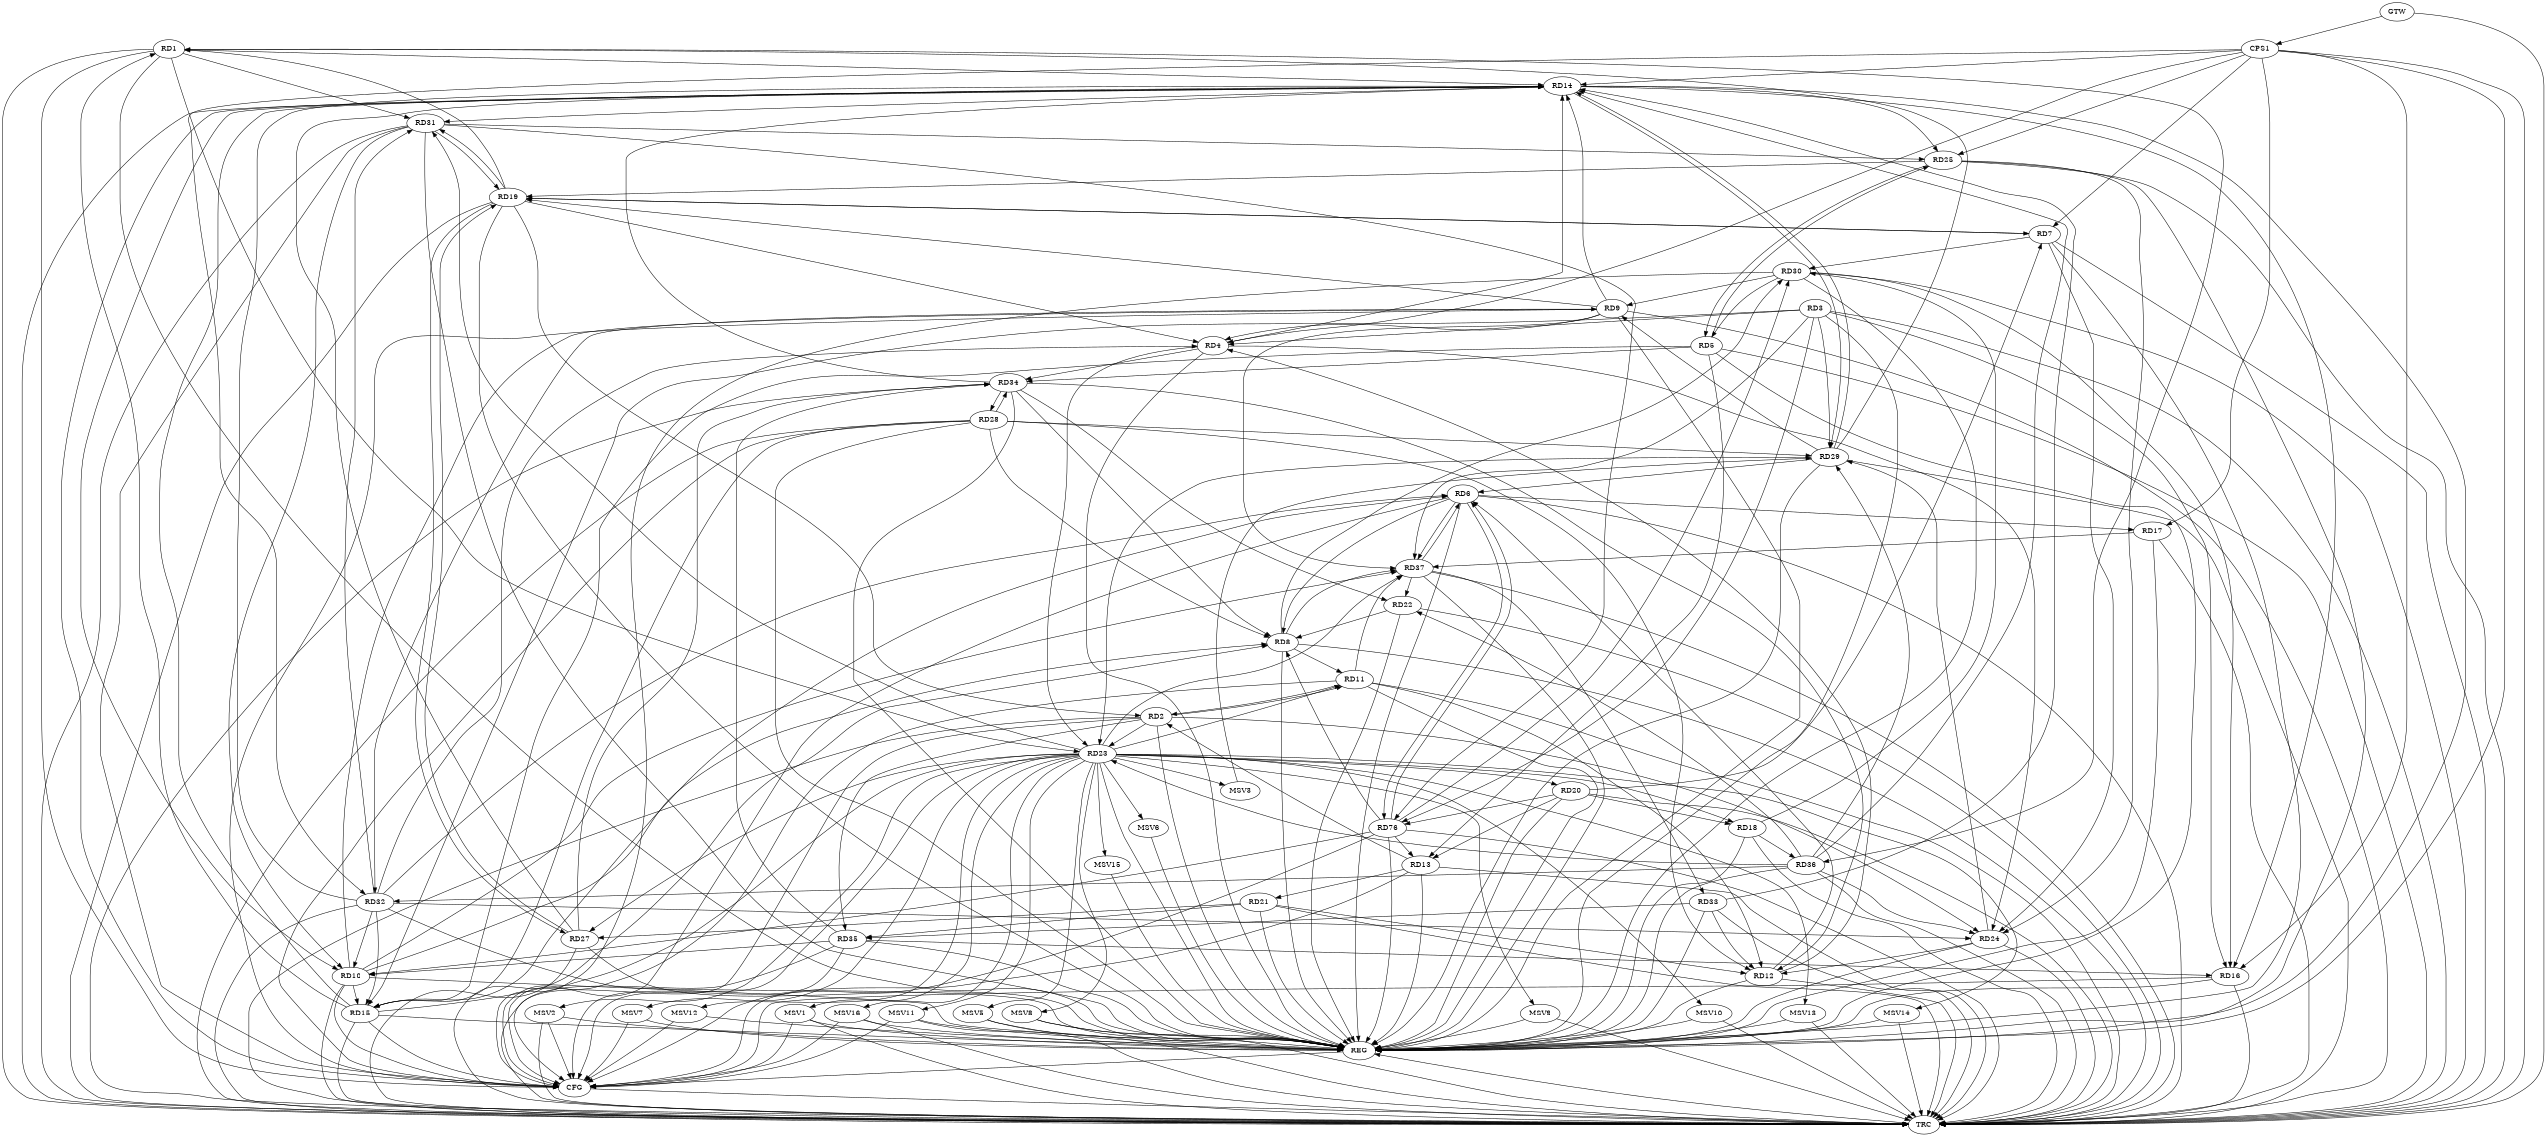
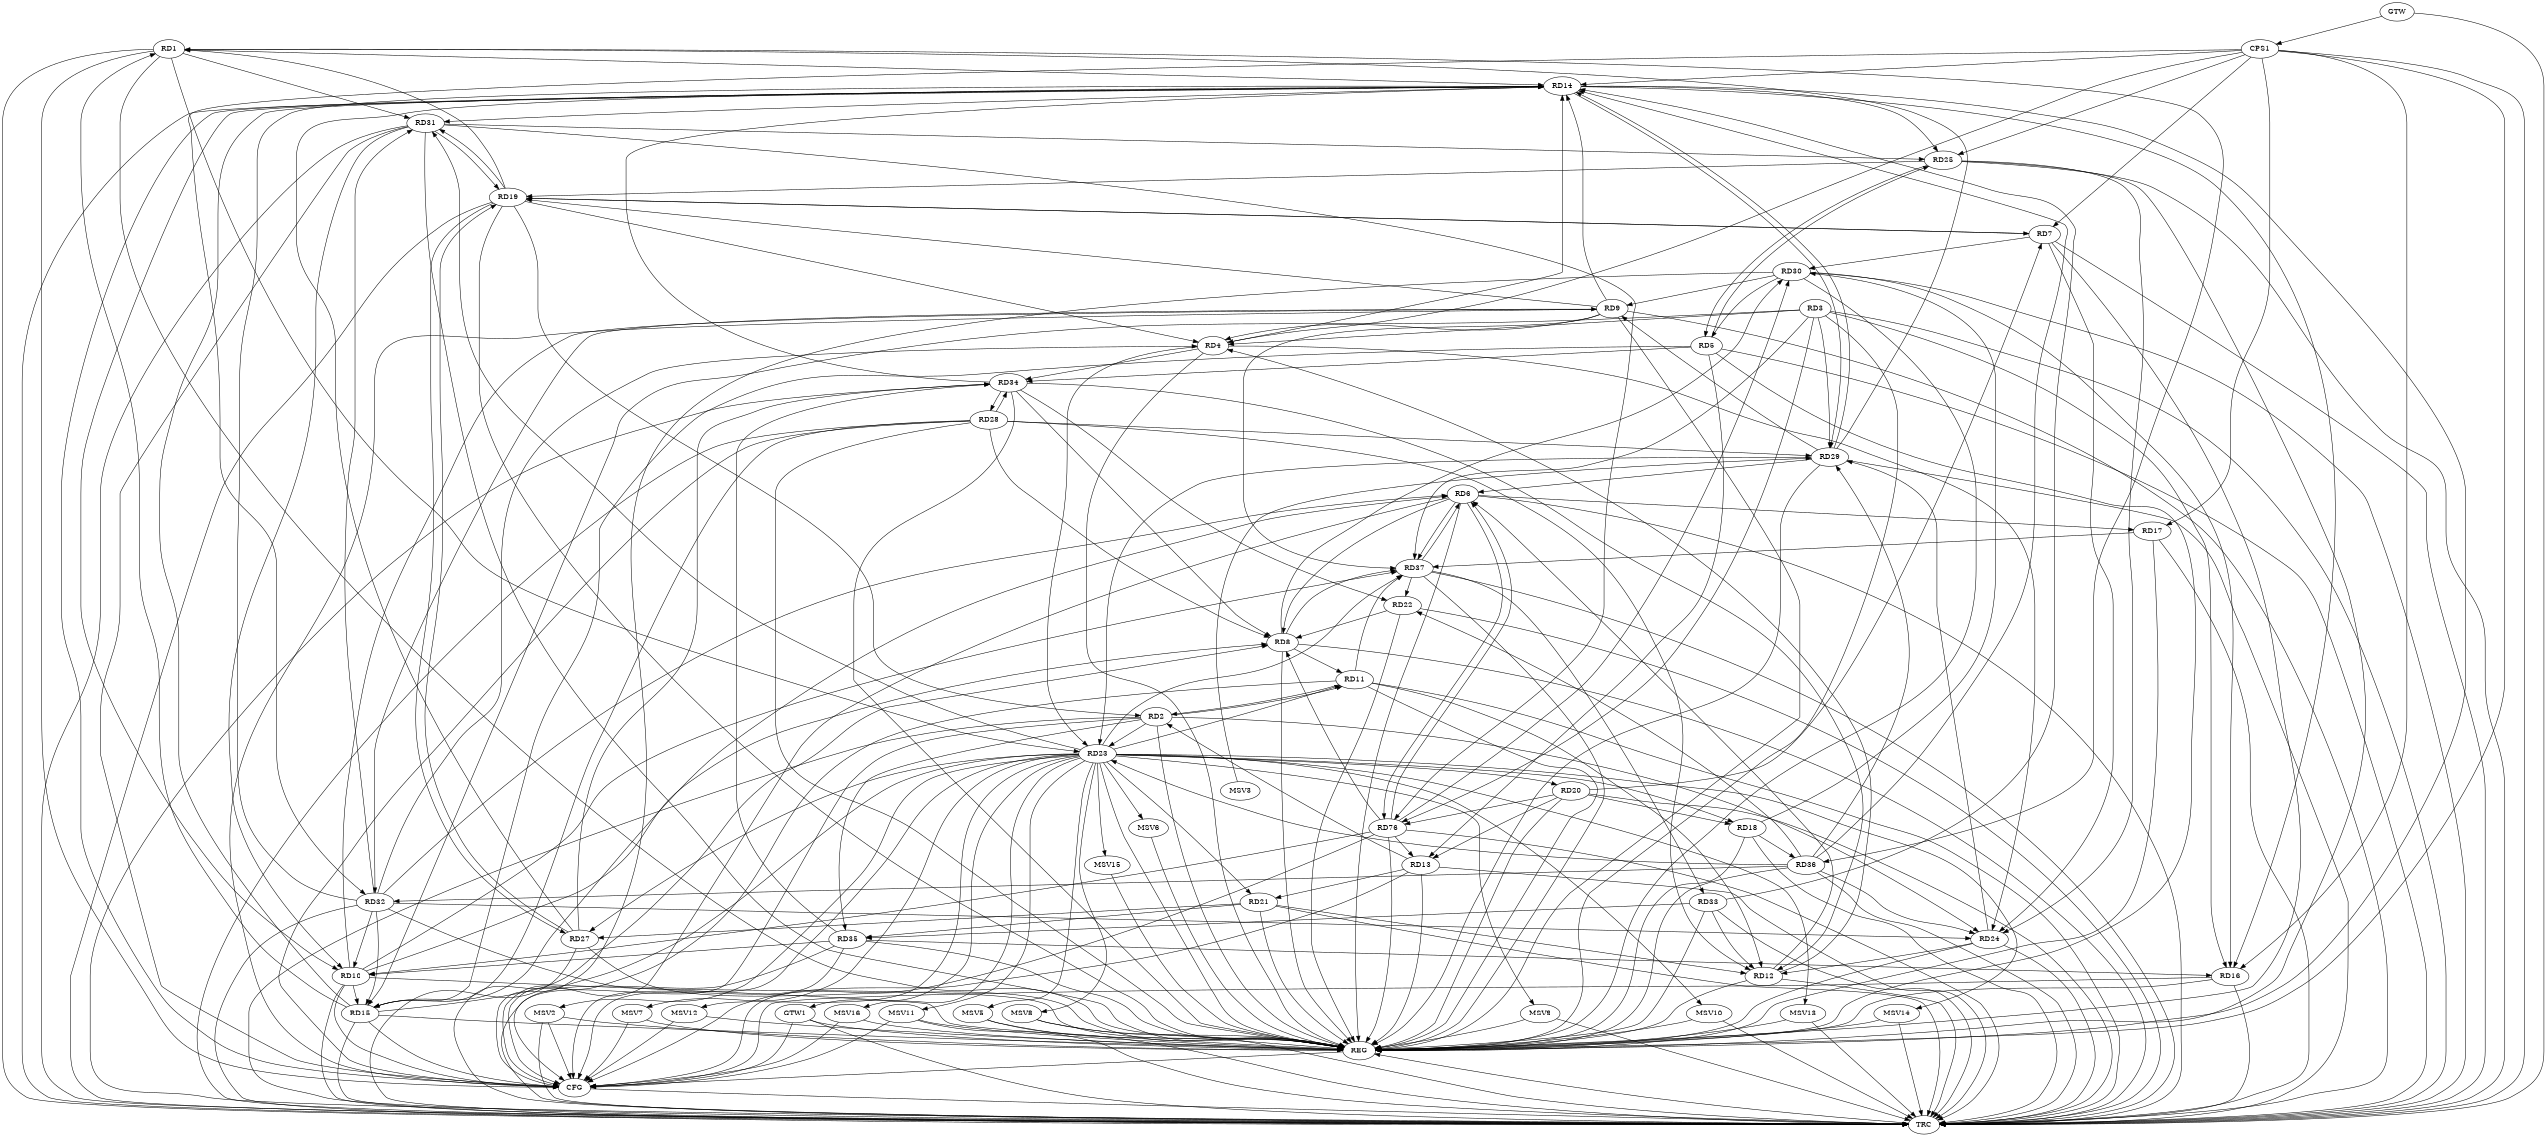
  strict digraph {
    n1 [label=RD1]
    n2 [label=RD14]
    n3 [label=RD23]
    n4 [label=RD31]
    n5 [label=RD36]
    n6 [label=REG]
    n7 [label=CFG]
    n8 [label=TRC]
    n9 [label=RD16]
    n10 [label=RD29]
    n11 [label=RD25]
    n12 [label=RD10]
    n13 [label=RD11]
    n14 [label=RD37]
    n15 [label=RD18]
    n16 [label=RD27]
    n17 [label=RD20]
-   n18 [label=MSV1]
+   n18 [label=GTW1]
    n19 [label=MSV2]
    n20 [label=MSV3]
    n21 [label=MSV5]
    n22 [label=MSV6]
    n23 [label=MSV7]
    n24 [label=MSV8]
    n25 [label=MSV9]
    n26 [label=MSV10]
    n27 [label=MSV11]
    n28 [label=MSV12]
    n29 [label=MSV13]
    n30 [label=MSV14]
    n31 [label=MSV15]
    n32 [label=MSV16]
    n33 [label=RD76]
    n34 [label=RD19]
    n35 [label=RD24]
    n36 [label=RD32]
    n37 [label=RD22]
    n38 [label=RD2]
    n39 [label=RD35]
    n40 [label=RD12]
    n41 [label=RD34]
    n42 [label=RD3]
    n43 [label=RD4]
    n44 [label=RD15]
    n45 [label=RD6]
    n46 [label=RD8]
    n47 [label=RD30]
    n48 [label=RD13]
    n49 [label=RD9]
    n50 [label=RD33]
    n51 [label=RD28]
    n52 [label=RD5]
    n53 [label=RD17]
    n54 [label=RD7]
    n55 [label=RD21]
    n56 [label=CPS1]
    n57 [label=GTW]
    n1 -> n2
    n1 -> n3
    n1 -> n4
    n1 -> n5
    n1 -> n6
    n1 -> n7
    n1 -> n8
    n2 -> n4
    n2 -> n6
    n2 -> n7
    n2 -> n8
    n2 -> n9
    n2 -> n10
    n2 -> n11
    n2 -> n12
    n3 -> n4
    n3 -> n6
    n3 -> n7
    n3 -> n8
    n3 -> n13
    n3 -> n14
    n3 -> n15
    n3 -> n16
    n3 -> n17
    n3 -> n18
    n3 -> n19
-   n3 -> n20
+   n3 -> n55
    n3 -> n21
    n3 -> n22
    n3 -> n23
    n3 -> n24
    n3 -> n25
    n3 -> n26
    n3 -> n27
    n3 -> n28
    n3 -> n29
    n3 -> n30
    n3 -> n31
    n3 -> n32
    n4 -> n6
    n4 -> n7
    n4 -> n8
    n4 -> n11
    n4 -> n12
    n4 -> n33
    n4 -> n34
    n5 -> n2
    n5 -> n3
    n5 -> n6
    n5 -> n8
    n5 -> n10
    n5 -> n35
    n5 -> n36
    n5 -> n37
    n6 -> n7
    n7 -> n8
    n8 -> n6
    n9 -> n6
    n9 -> n7
    n9 -> n8
    n10 -> n1
    n10 -> n2
    n10 -> n3
    n10 -> n6
    n10 -> n8
    n10 -> n45
    n10 -> n49
    n11 -> n6
    n11 -> n8
    n11 -> n34
    n11 -> n35
    n11 -> n52
    n12 -> n6
    n12 -> n7
    n12 -> n8
    n12 -> n14
    n12 -> n44
    n12 -> n46
    n12 -> n49
    n13 -> n6
    n13 -> n7
    n13 -> n8
    n13 -> n14
    n13 -> n38
    n13 -> n40
    n14 -> n6
    n14 -> n8
    n14 -> n37
    n14 -> n45
    n14 -> n50
    n15 -> n5
    n15 -> n6
    n15 -> n8
    n15 -> n47
    n16 -> n2
    n16 -> n6
    n16 -> n8
    n16 -> n34
    n16 -> n41
    n17 -> n6
    n17 -> n8
    n17 -> n15
    n17 -> n33
    n17 -> n48
    n17 -> n54
    n18 -> n6
    n18 -> n7
    n18 -> n8
    n19 -> n6
    n19 -> n7
    n19 -> n8
    n20 -> n10
    n21 -> n6
    n21 -> n8
    n22 -> n6
    n23 -> n6
    n23 -> n7
    n24 -> n6
    n24 -> n8
    n25 -> n6
    n25 -> n8
    n26 -> n6
    n26 -> n8
    n27 -> n6
    n27 -> n7
    n27 -> n8
    n28 -> n6
    n28 -> n7
    n29 -> n6
    n29 -> n8
    n30 -> n6
    n30 -> n8
    n31 -> n6
    n32 -> n6
    n32 -> n7
-   n32 -> n8
    n33 -> n6
    n33 -> n7
    n33 -> n8
    n33 -> n12
    n33 -> n45
    n33 -> n46
    n33 -> n47
    n33 -> n48
    n34 -> n1
    n34 -> n4
    n34 -> n6
    n34 -> n8
    n34 -> n16
    n34 -> n38
    n34 -> n43
    n34 -> n54
    n35 -> n6
    n35 -> n8
    n35 -> n10
    n35 -> n40
    n36 -> n2
    n36 -> n4
    n36 -> n6
    n36 -> n8
    n36 -> n12
    n36 -> n35
    n36 -> n43
    n36 -> n44
    n36 -> n45
    n37 -> n6
    n37 -> n8
    n37 -> n46
    n38 -> n3
    n38 -> n6
    n38 -> n7
    n38 -> n8
    n38 -> n13
    n38 -> n35
    n38 -> n39
    n39 -> n6
    n39 -> n7
    n39 -> n8
    n39 -> n9
    n39 -> n12
    n39 -> n41
    n40 -> n6
    n40 -> n8
    n40 -> n43
    n40 -> n45
    n41 -> n2
    n41 -> n6
    n41 -> n8
    n41 -> n37
    n41 -> n40
    n41 -> n46
    n41 -> n51
    n42 -> n6
    n42 -> n8
    n42 -> n9
    n42 -> n10
    n42 -> n14
    n42 -> n33
    n42 -> n43
    n42 -> n44
    n43 -> n2
    n43 -> n3
    n43 -> n6
    n43 -> n35
    n43 -> n41
    n44 -> n1
    n44 -> n2
    n44 -> n6
    n44 -> n7
    n44 -> n8
    n44 -> n45
    n44 -> n46
    n45 -> n6
    n45 -> n7
    n45 -> n8
    n45 -> n14
    n45 -> n33
    n45 -> n46
    n45 -> n53
    n46 -> n6
    n46 -> n8
    n46 -> n13
    n46 -> n14
    n46 -> n47
    n47 -> n6
    n47 -> n7
    n47 -> n8
    n47 -> n9
    n47 -> n49
    n47 -> n52
    n48 -> n6
    n48 -> n7
    n48 -> n8
    n48 -> n38
    n48 -> n55
    n49 -> n2
    n49 -> n6
    n49 -> n7
    n49 -> n8
    n49 -> n14
    n49 -> n34
    n49 -> n36
    n49 -> n43
    n50 -> n2
    n50 -> n6
    n50 -> n8
    n50 -> n39
    n50 -> n40
    n51 -> n6
    n51 -> n7
    n51 -> n8
    n51 -> n10
    n51 -> n40
    n51 -> n41
    n51 -> n44
    n51 -> n46
    n52 -> n6
    n52 -> n8
    n52 -> n11
    n52 -> n41
    n52 -> n44
    n52 -> n48
    n53 -> n6
    n53 -> n8
    n53 -> n14
    n54 -> n6
    n54 -> n8
    n54 -> n34
    n54 -> n35
    n54 -> n47
    n55 -> n6
    n55 -> n8
    n55 -> n16
    n55 -> n39
    n55 -> n40
    n56 -> n2
    n56 -> n6
    n56 -> n8
    n56 -> n9
    n56 -> n11
    n56 -> n36
    n56 -> n43
    n56 -> n53
    n56 -> n54
    n57 -> n8
    n57 -> n56
  }
